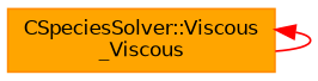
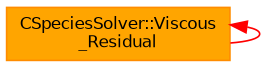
  digraph {
    rankdir=TB
-   n1 [color=darkorange fillcolor=orange fontcolor=black fontname=Helvetica fontsize=10 height=0.2 label="CSpeciesSolver::Viscous\l_Viscous" shape=record style=filled width=0.4]
+   n1 [color=darkorange fillcolor=orange fontcolor=black fontname=Helvetica fontsize=10 height=0.2 label="CSpeciesSolver::Viscous\l_Residual" shape=record style=filled width=0.4]
    n1 -> n1 [color=red dir=back fontname=Helvetica fontsize=10 labelfontname=Helvetica labelfontsize=10 style=solid]
  }
